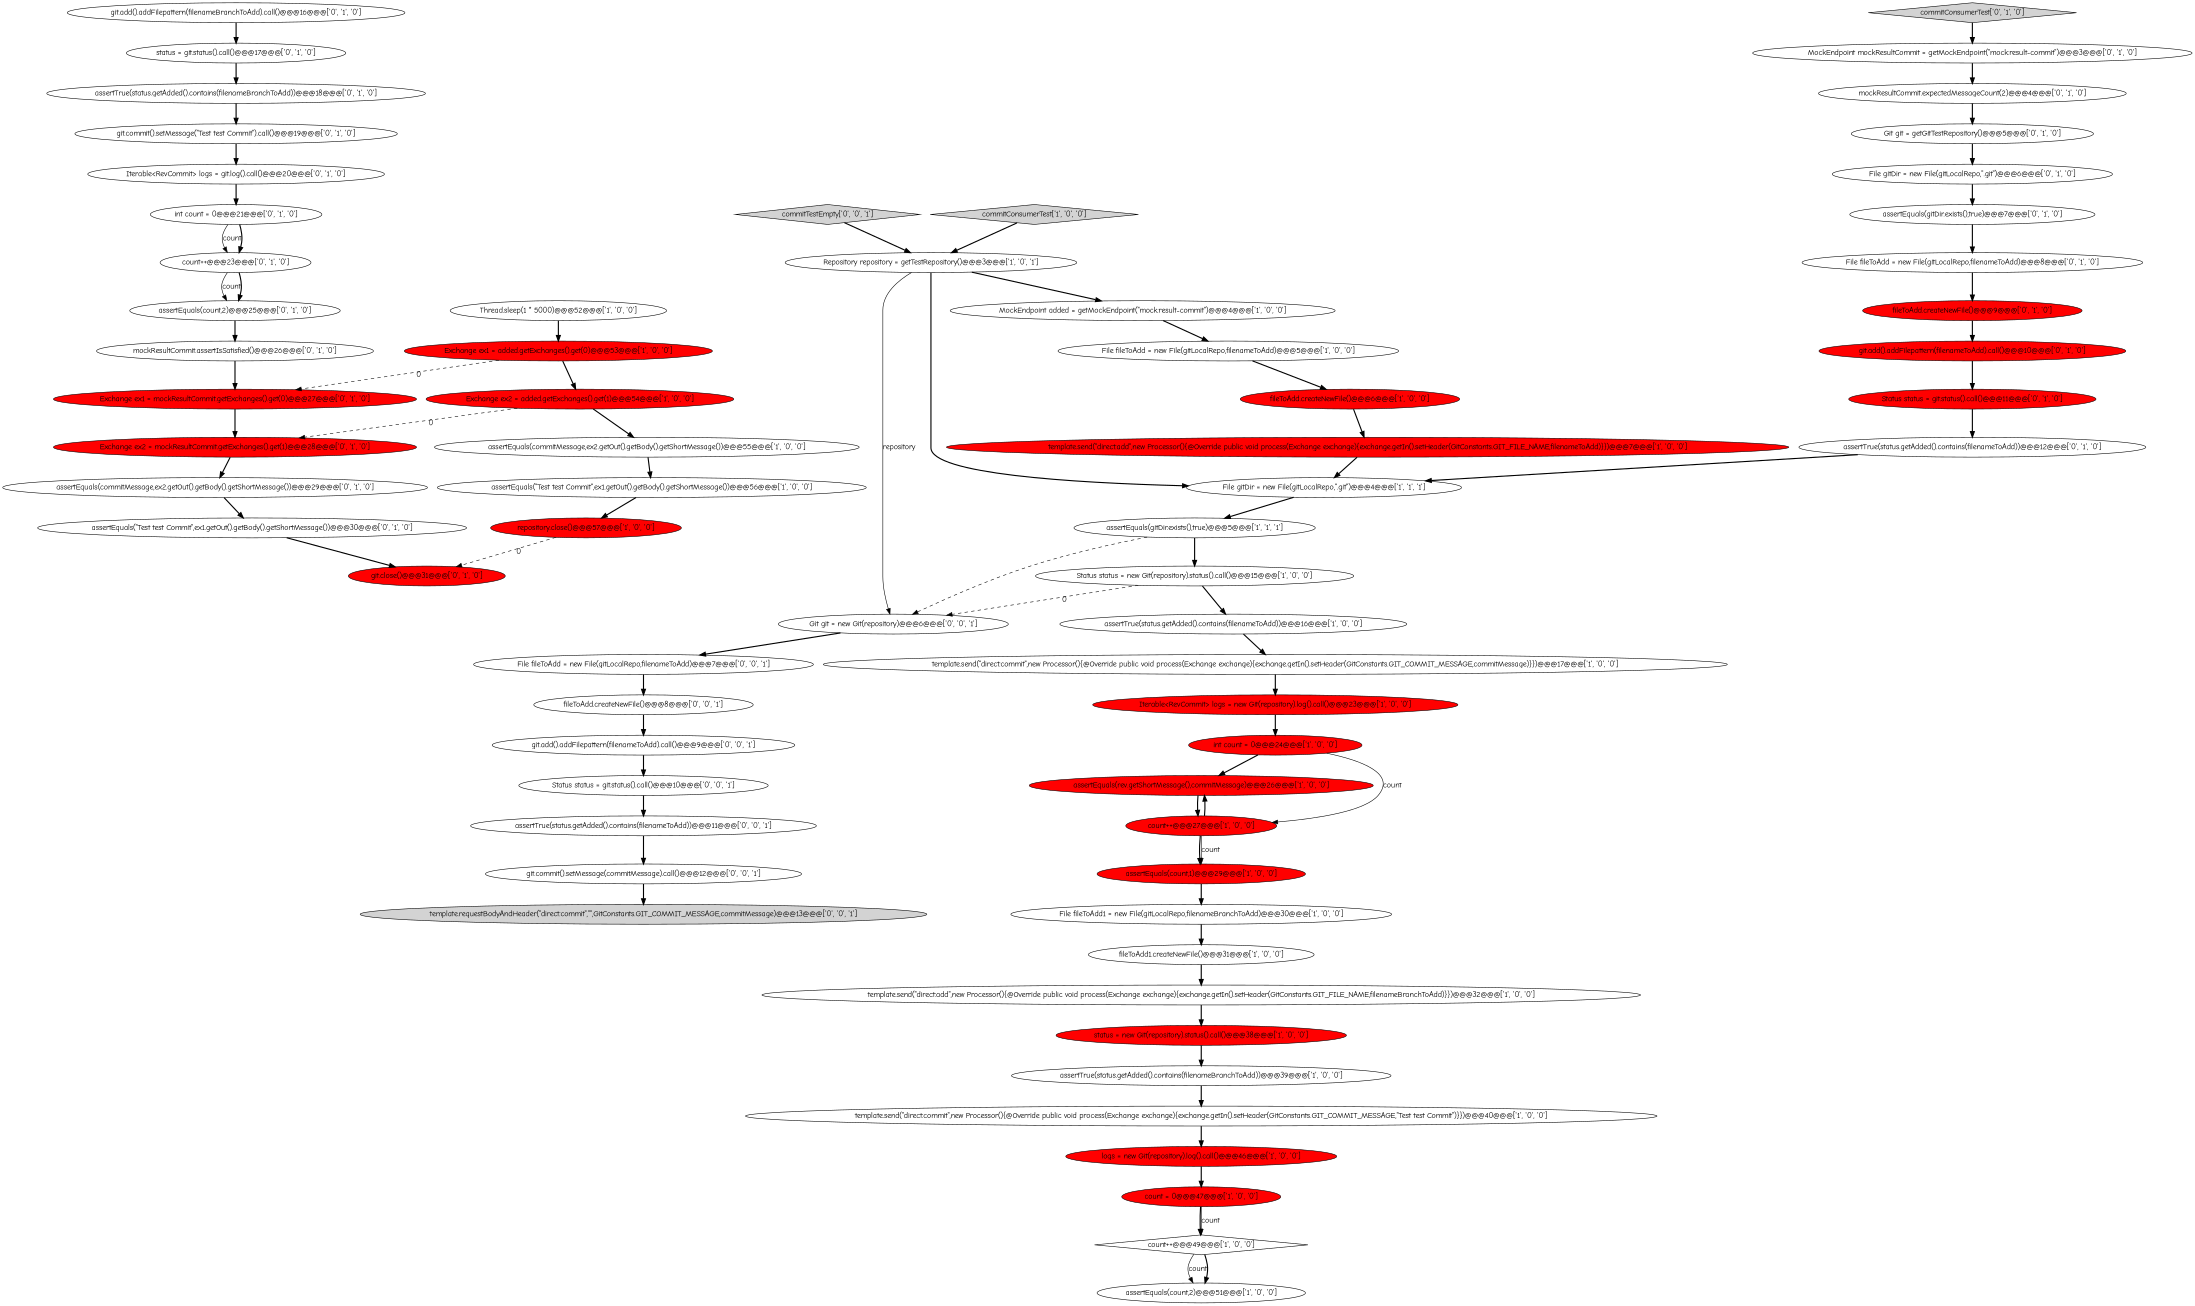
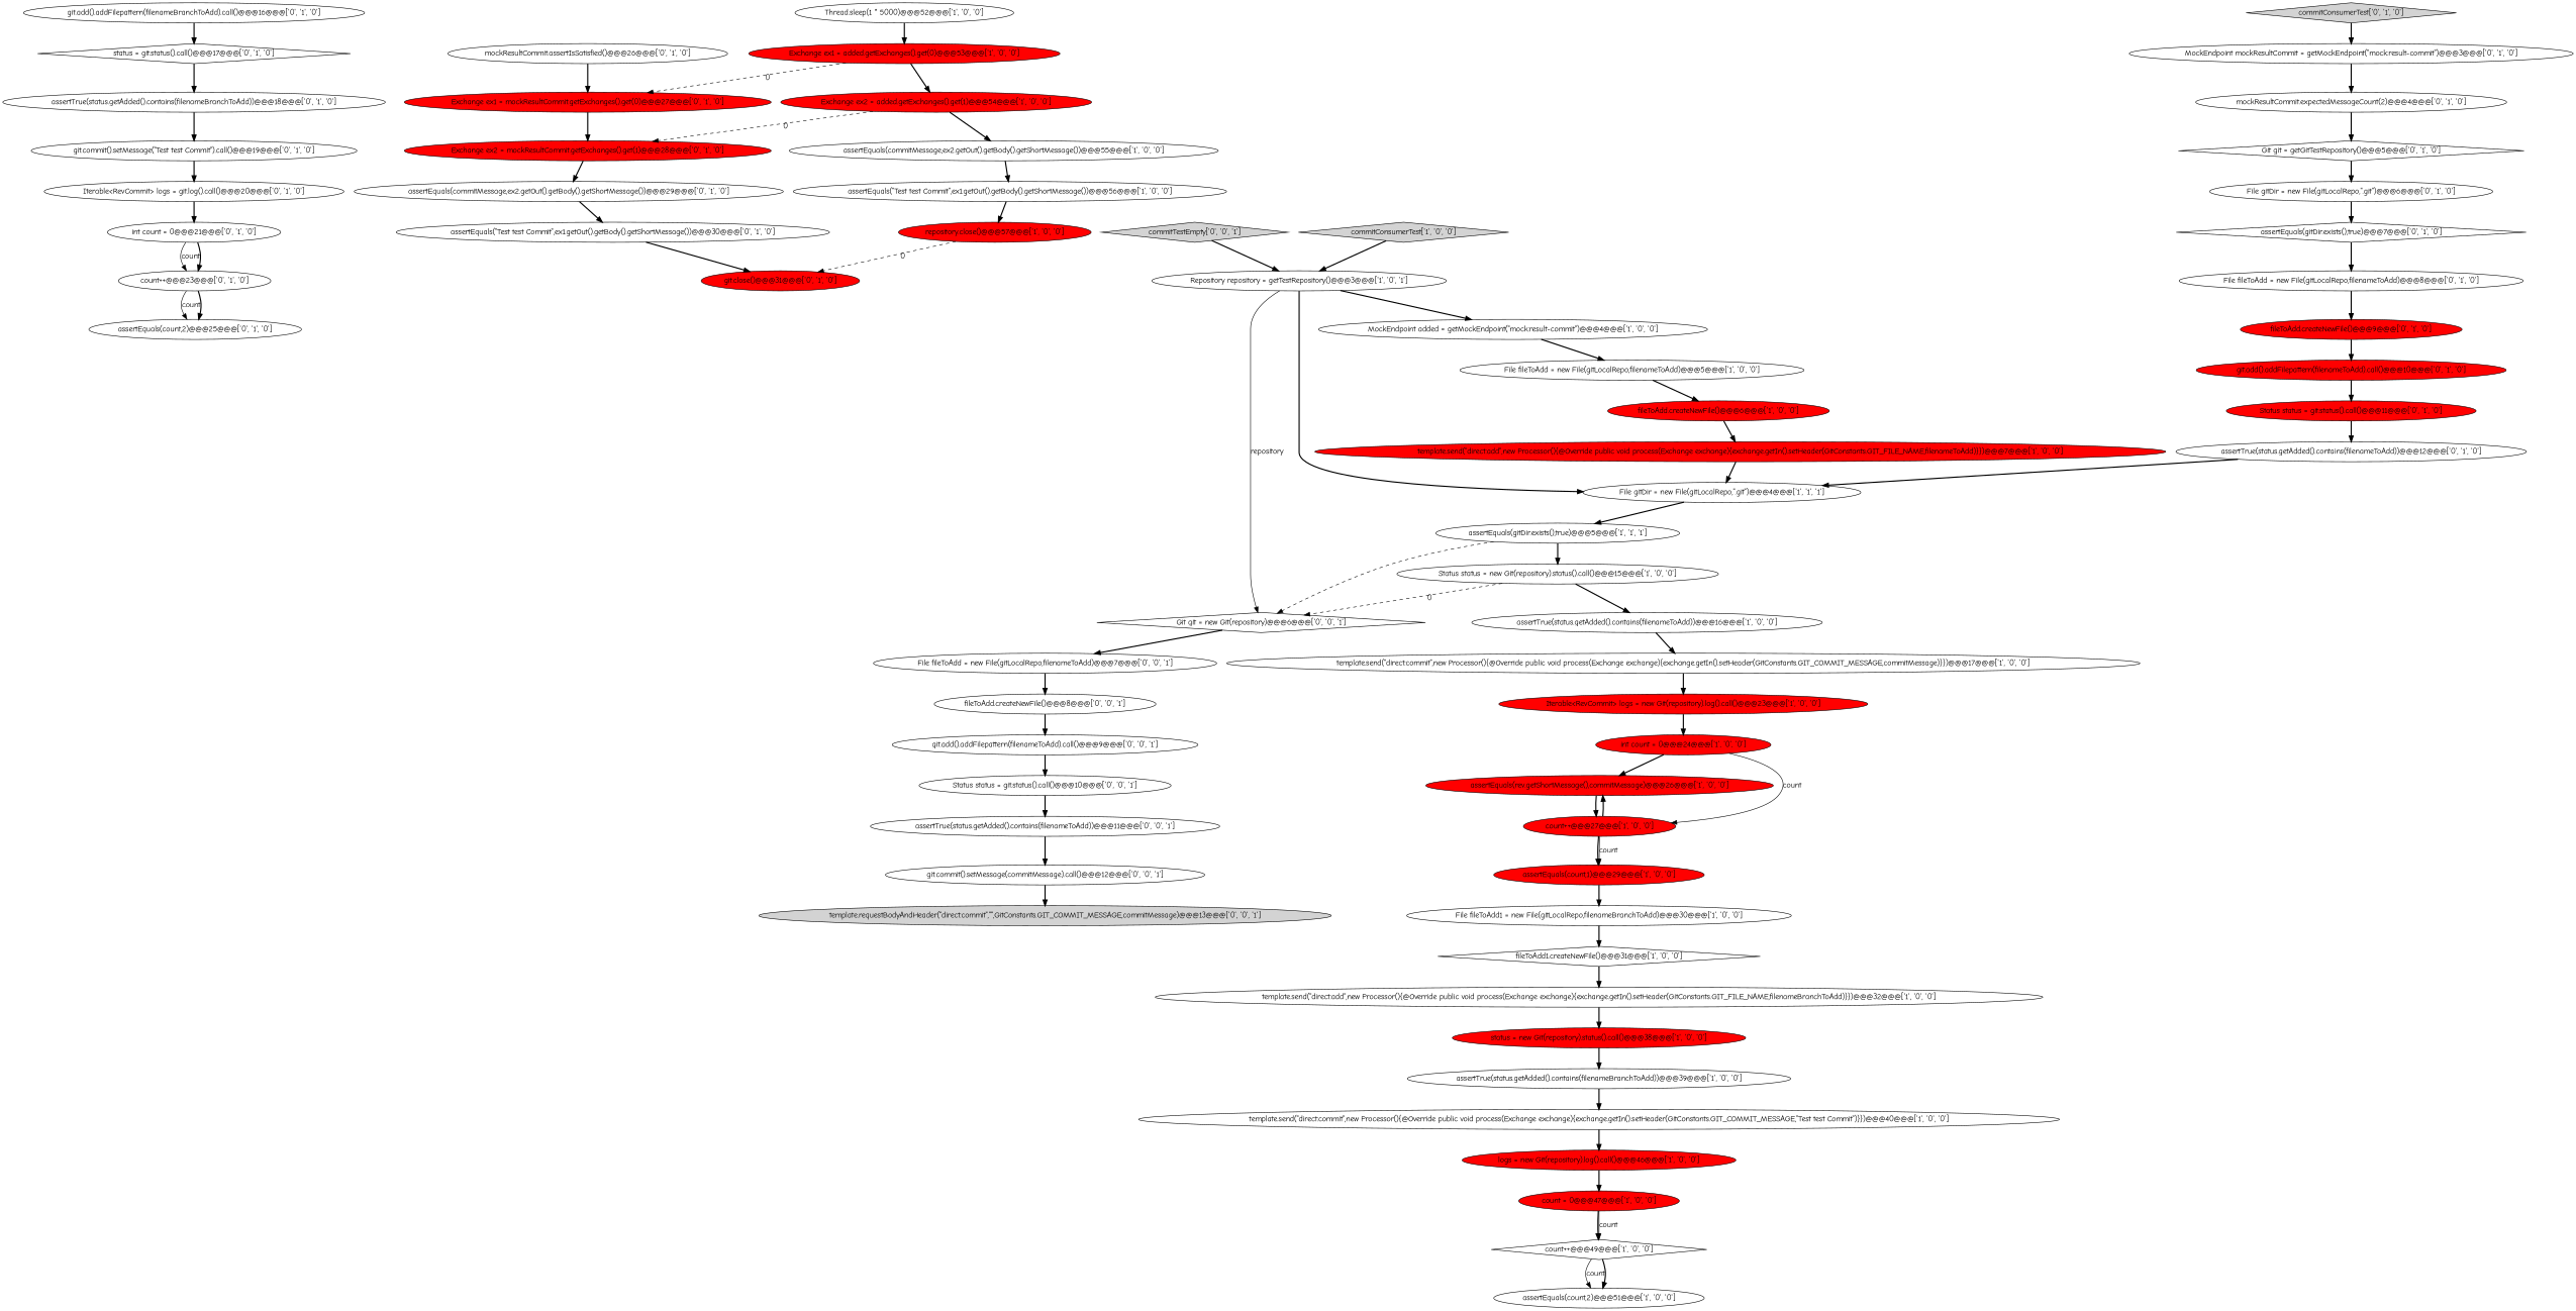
  digraph {
    fontname="Comic Neue"
    node [fillcolor=white fontname="Comic Neue" shape=ellipse style=filled]
    edge [fontname="Comic Neue" style=bold]
    n1 [label="assertTrue(status.getAdded().contains(filenameBranchToAdd))@@@18@@@['0', '1', '0']"]
    n2 [label="git.commit().setMessage(\"Test test Commit\").call()@@@19@@@['0', '1', '0']"]
    n3 [label="Iterable<RevCommit> logs = git.log().call()@@@20@@@['0', '1', '0']"]
    n4 [label="int count = 0@@@21@@@['0', '1', '0']"]
    n5 [label="mockResultCommit.assertIsSatisfied()@@@26@@@['0', '1', '0']"]
    n6 [fillcolor=red label="Exchange ex1 = mockResultCommit.getExchanges().get(0)@@@27@@@['0', '1', '0']"]
    n7 [fillcolor=red label="Exchange ex2 = mockResultCommit.getExchanges().get(1)@@@28@@@['0', '1', '0']"]
    n8 [label="Status status = git.status().call()@@@10@@@['0', '0', '1']"]
    n9 [label="assertTrue(status.getAdded().contains(filenameToAdd))@@@11@@@['0', '0', '1']"]
    n10 [label="git.commit().setMessage(commitMessage).call()@@@12@@@['0', '0', '1']"]
    n11 [label="assertEquals(\"Test test Commit\",ex1.getOut().getBody().getShortMessage())@@@30@@@['0', '1', '0']"]
    n12 [fillcolor=red label="git.close()@@@31@@@['0', '1', '0']"]
    n13 [label="count++@@@23@@@['0', '1', '0']"]
    n14 [label="assertEquals(count,2)@@@25@@@['0', '1', '0']"]
    n15 [label="assertEquals(count,2)@@@51@@@['1', '0', '0']"]
    n16 [label="Thread.sleep(1 * 5000)@@@52@@@['1', '0', '0']"]
    n17 [fillcolor=red label="Exchange ex1 = added.getExchanges().get(0)@@@53@@@['1', '0', '0']"]
    n18 [label="File fileToAdd = new File(gitLocalRepo,filenameToAdd)@@@7@@@['0', '0', '1']"]
    n19 [label="fileToAdd.createNewFile()@@@8@@@['0', '0', '1']"]
    n20 [label="git.add().addFilepattern(filenameToAdd).call()@@@9@@@['0', '0', '1']"]
    n21 [fillcolor=red label="assertEquals(rev.getShortMessage(),commitMessage)@@@26@@@['1', '0', '0']"]
    n22 [fillcolor=red label="count++@@@27@@@['1', '0', '0']"]
    n23 [fillcolor=red label="assertEquals(count,1)@@@29@@@['1', '0', '0']"]
    n24 [label="File fileToAdd1 = new File(gitLocalRepo,filenameBranchToAdd)@@@30@@@['1', '0', '0']"]
-   n25 [label="fileToAdd1.createNewFile()@@@31@@@['1', '0', '0']"]
+   n25 [label="fileToAdd1.createNewFile()@@@31@@@['1', '0', '0']" shape=diamond]
    n26 [label="template.send(\"direct:add\",new Processor(){@Override public void process(Exchange exchange){exchange.getIn().setHeader(GitConstants.GIT_FILE_NAME,filenameBranchToAdd)}})@@@32@@@['1', '0', '0']"]
    n27 [label="File fileToAdd = new File(gitLocalRepo,filenameToAdd)@@@8@@@['0', '1', '0']"]
    n28 [fillcolor=red label="fileToAdd.createNewFile()@@@9@@@['0', '1', '0']"]
    n29 [fillcolor=red label="git.add().addFilepattern(filenameToAdd).call()@@@10@@@['0', '1', '0']"]
    n30 [fillcolor=red label="Status status = git.status().call()@@@11@@@['0', '1', '0']"]
    n31 [fillcolor=red label="count = 0@@@47@@@['1', '0', '0']"]
    n32 [label="count++@@@49@@@['1', '0', '0']" shape=diamond]
    n33 [fillcolor=red label="int count = 0@@@24@@@['1', '0', '0']"]
    n34 [fillcolor=lightgray label="commitTestEmpty['0', '0', '1']" shape=diamond]
    n35 [label="Repository repository = getTestRepository()@@@3@@@['1', '0', '1']"]
    n36 [label="File gitDir = new File(gitLocalRepo,\".git\")@@@4@@@['1', '1', '1']"]
    n37 [label="MockEndpoint added = getMockEndpoint(\"mock:result-commit\")@@@4@@@['1', '0', '0']"]
-   n38 [label="Git git = new Git(repository)@@@6@@@['0', '0', '1']"]
+   n38 [label="Git git = new Git(repository)@@@6@@@['0', '0', '1']" shape=diamond]
    n39 [label="assertEquals(commitMessage,ex2.getOut().getBody().getShortMessage())@@@29@@@['0', '1', '0']"]
-   n40 [label="Git git = getGitTestRepository()@@@5@@@['0', '1', '0']"]
+   n40 [label="Git git = getGitTestRepository()@@@5@@@['0', '1', '0']" shape=diamond]
    n41 [label="File gitDir = new File(gitLocalRepo,\".git\")@@@6@@@['0', '1', '0']"]
-   n42 [label="assertEquals(gitDir.exists(),true)@@@7@@@['0', '1', '0']"]
+   n42 [label="assertEquals(gitDir.exists(),true)@@@7@@@['0', '1', '0']" shape=diamond]
    n43 [label="template.send(\"direct:commit\",new Processor(){@Override public void process(Exchange exchange){exchange.getIn().setHeader(GitConstants.GIT_COMMIT_MESSAGE,\"Test test Commit\")}})@@@40@@@['1', '0', '0']"]
    n44 [fillcolor=red label="logs = new Git(repository).log().call()@@@46@@@['1', '0', '0']"]
-   n45 [label="status = git.status().call()@@@17@@@['0', '1', '0']"]
+   n45 [label="status = git.status().call()@@@17@@@['0', '1', '0']" shape=diamond]
    n46 [fillcolor=red label="status = new Git(repository).status().call()@@@38@@@['1', '0', '0']"]
    n47 [label="assertEquals(\"Test test Commit\",ex1.getOut().getBody().getShortMessage())@@@56@@@['1', '0', '0']"]
    n48 [fillcolor=red label="repository.close()@@@57@@@['1', '0', '0']"]
    n49 [fillcolor=red label="template.send(\"direct:add\",new Processor(){@Override public void process(Exchange exchange){exchange.getIn().setHeader(GitConstants.GIT_FILE_NAME,filenameToAdd)}})@@@7@@@['1', '0', '0']"]
    n50 [label="assertEquals(gitDir.exists(),true)@@@5@@@['1', '1', '1']"]
    n51 [fillcolor=lightgray label="template.requestBodyAndHeader(\"direct:commit\",\"\",GitConstants.GIT_COMMIT_MESSAGE,commitMessage)@@@13@@@['0', '0', '1']"]
    n52 [label="git.add().addFilepattern(filenameBranchToAdd).call()@@@16@@@['0', '1', '0']"]
    n53 [label="File fileToAdd = new File(gitLocalRepo,filenameToAdd)@@@5@@@['1', '0', '0']"]
    n54 [fillcolor=red label="fileToAdd.createNewFile()@@@6@@@['1', '0', '0']"]
    n55 [label="assertTrue(status.getAdded().contains(filenameToAdd))@@@12@@@['0', '1', '0']"]
    n56 [label="Status status = new Git(repository).status().call()@@@15@@@['1', '0', '0']"]
    n57 [label="assertTrue(status.getAdded().contains(filenameToAdd))@@@16@@@['1', '0', '0']"]
    n58 [label="template.send(\"direct:commit\",new Processor(){@Override public void process(Exchange exchange){exchange.getIn().setHeader(GitConstants.GIT_COMMIT_MESSAGE,commitMessage)}})@@@17@@@['1', '0', '0']"]
    n59 [fillcolor=red label="Exchange ex2 = added.getExchanges().get(1)@@@54@@@['1', '0', '0']"]
    n60 [fillcolor=red label="Iterable<RevCommit> logs = new Git(repository).log().call()@@@23@@@['1', '0', '0']"]
    n61 [label="assertTrue(status.getAdded().contains(filenameBranchToAdd))@@@39@@@['1', '0', '0']"]
    n62 [fillcolor=lightgray label="commitConsumerTest['1', '0', '0']" shape=diamond]
    n63 [label="MockEndpoint mockResultCommit = getMockEndpoint(\"mock:result-commit\")@@@3@@@['0', '1', '0']"]
    n64 [label="mockResultCommit.expectedMessageCount(2)@@@4@@@['0', '1', '0']"]
    n65 [label="assertEquals(commitMessage,ex2.getOut().getBody().getShortMessage())@@@55@@@['1', '0', '0']"]
    n66 [fillcolor=lightgray label="commitConsumerTest['0', '1', '0']" shape=diamond]
    n1 -> n2
    n2 -> n3
    n3 -> n4
    n4 -> n13 [label=count style=solid]
    n4 -> n13
    n5 -> n6
    n6 -> n7
    n7 -> n39
    n8 -> n9
    n9 -> n10
    n10 -> n51
    n11 -> n12
    n13 -> n14 [label=count style=solid]
    n13 -> n14
-   n14 -> n5
    n16 -> n17
    n17 -> n6 [label=0 style=dashed]
    n17 -> n59
    n18 -> n19
    n19 -> n20
    n20 -> n8
    n21 -> n22
    n22 -> n21
    n22 -> n23
    n22 -> n23 [label=count style=solid]
    n23 -> n24
    n24 -> n25
    n25 -> n26
    n26 -> n46
    n27 -> n28
    n28 -> n29
    n29 -> n30
    n30 -> n55
    n31 -> n32
    n31 -> n32 [label=count style=solid]
    n32 -> n15 [label=count style=solid]
    n32 -> n15
    n33 -> n21
    n33 -> n22 [label=count style=solid]
    n34 -> n35
    n35 -> n36
    n35 -> n37
    n35 -> n38 [label=repository style=solid]
    n36 -> n50
    n37 -> n53
    n38 -> n18
    n39 -> n11
    n40 -> n41
    n41 -> n42
    n42 -> n27
    n43 -> n44
    n44 -> n31
    n45 -> n1
    n46 -> n61
    n47 -> n48
    n48 -> n12 [label=0 style=dashed]
    n49 -> n36
    n50 -> n38 [style=dashed]
    n50 -> n56
    n52 -> n45
    n53 -> n54
    n54 -> n49
    n55 -> n36
    n56 -> n38 [label=0 style=dashed]
    n56 -> n57
    n57 -> n58
    n58 -> n60
    n59 -> n7 [label=0 style=dashed]
    n59 -> n65
    n60 -> n33
    n61 -> n43
    n62 -> n35
    n63 -> n64
    n64 -> n40
    n65 -> n47
    n66 -> n63
  }
